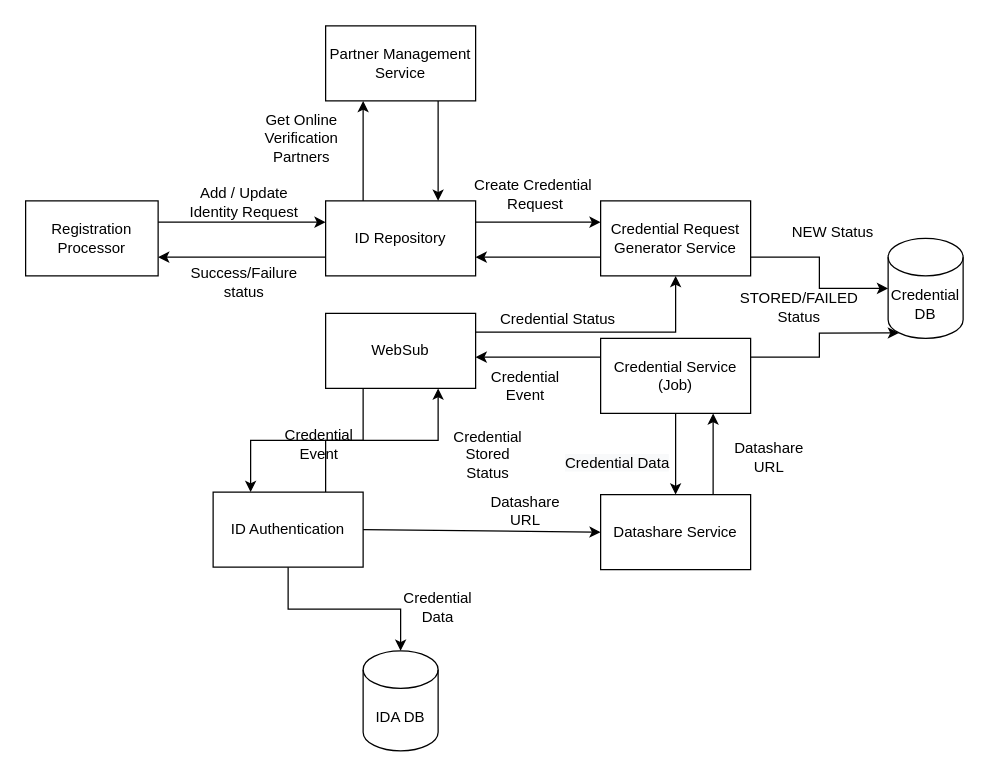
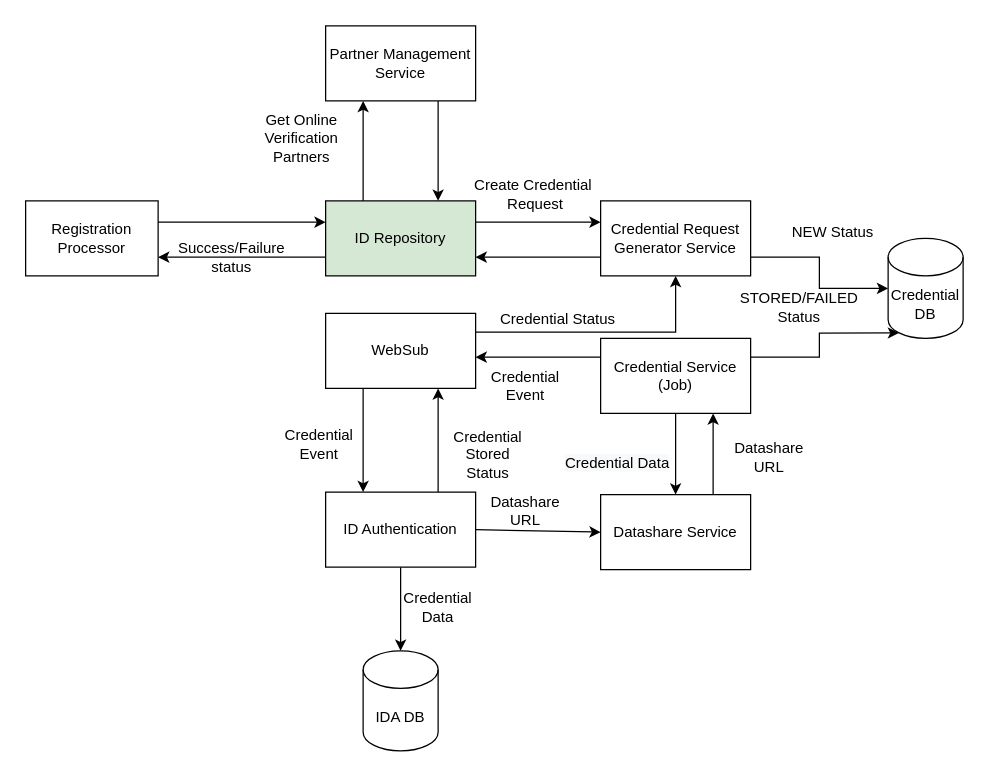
  <mxCell id="0" />
  <mxCell id="1" parent="0" />
  <mxCell id="2" style="edgeStyle=orthogonalEdgeStyle;rounded=0;orthogonalLoop=1;jettySize=auto;html=1;exitX=0.25;exitY=1;exitDx=0;exitDy=0;entryX=0.25;entryY=0;entryDx=0;entryDy=0;" parent="1" source="4" target="20" edge="1"><mxGeometry relative="1" as="geometry" /></mxCell>
  <mxCell id="3" style="edgeStyle=orthogonalEdgeStyle;rounded=0;orthogonalLoop=1;jettySize=auto;html=1;exitX=1;exitY=0.25;exitDx=0;exitDy=0;" parent="1" source="4" target="13" edge="1"><mxGeometry relative="1" as="geometry" /></mxCell>
  <mxCell id="4" value="WebSub" style="rounded=0;whiteSpace=wrap;html=1;" parent="1" vertex="1"><mxGeometry x="260" y="250" width="120" height="60" as="geometry" /></mxCell>
  <mxCell id="5" value="Registration Processor" style="rounded=0;whiteSpace=wrap;html=1;" parent="1" vertex="1"><mxGeometry x="20" y="160" width="106" height="60" as="geometry" /></mxCell>
  <mxCell id="6" style="edgeStyle=orthogonalEdgeStyle;rounded=0;orthogonalLoop=1;jettySize=auto;html=1;exitX=1;exitY=0.5;exitDx=0;exitDy=0;" parent="1" edge="1"><mxGeometry relative="1" as="geometry"><mxPoint x="380" y="177" as="sourcePoint" /><mxPoint x="480" y="177" as="targetPoint" /></mxGeometry></mxCell>
  <mxCell id="7" style="edgeStyle=orthogonalEdgeStyle;rounded=0;orthogonalLoop=1;jettySize=auto;html=1;exitX=0.25;exitY=0;exitDx=0;exitDy=0;entryX=0.25;entryY=1;entryDx=0;entryDy=0;" parent="1" source="9" target="23" edge="1"><mxGeometry relative="1" as="geometry" /></mxCell>
  <mxCell id="8" style="edgeStyle=orthogonalEdgeStyle;rounded=0;orthogonalLoop=1;jettySize=auto;html=1;exitX=0;exitY=0.75;exitDx=0;exitDy=0;entryX=1;entryY=0.75;entryDx=0;entryDy=0;" parent="1" source="9" target="5" edge="1"><mxGeometry relative="1" as="geometry" /></mxCell>
- <mxCell id="9" value="ID Repository" style="rounded=0;whiteSpace=wrap;html=1;" parent="1" vertex="1"><mxGeometry x="260" y="160" width="120" height="60" as="geometry" /></mxCell>
+ <mxCell id="9" value="ID Repository" style="rounded=0;whiteSpace=wrap;html=1;fillColor=#d5e8d4;" parent="1" vertex="1"><mxGeometry x="260" y="160" width="120" height="60" as="geometry" /></mxCell>
  <mxCell id="10" value="" style="endArrow=classic;html=1;rounded=0;exitX=1;exitY=0.5;exitDx=0;exitDy=0;" parent="1" edge="1"><mxGeometry width="50" height="50" relative="1" as="geometry"><mxPoint x="126" y="177" as="sourcePoint" /><mxPoint x="260" y="177" as="targetPoint" /></mxGeometry></mxCell>
  <mxCell id="11" style="edgeStyle=orthogonalEdgeStyle;rounded=0;orthogonalLoop=1;jettySize=auto;html=1;exitX=0;exitY=0.75;exitDx=0;exitDy=0;entryX=1;entryY=0.75;entryDx=0;entryDy=0;" parent="1" source="13" target="9" edge="1"><mxGeometry relative="1" as="geometry" /></mxCell>
  <mxCell id="12" style="edgeStyle=orthogonalEdgeStyle;rounded=0;orthogonalLoop=1;jettySize=auto;html=1;exitX=1;exitY=0.75;exitDx=0;exitDy=0;" parent="1" source="13" target="28" edge="1"><mxGeometry relative="1" as="geometry" /></mxCell>
  <mxCell id="13" value="Credential Request Generator Service" style="rounded=0;whiteSpace=wrap;html=1;" parent="1" vertex="1"><mxGeometry x="480" y="160" width="120" height="60" as="geometry" /></mxCell>
  <mxCell id="14" style="edgeStyle=orthogonalEdgeStyle;rounded=0;orthogonalLoop=1;jettySize=auto;html=1;exitX=1;exitY=0.25;exitDx=0;exitDy=0;entryX=0.145;entryY=1;entryDx=0;entryDy=-4.35;entryPerimeter=0;" parent="1" source="17" target="28" edge="1"><mxGeometry relative="1" as="geometry" /></mxCell>
  <mxCell id="15" style="edgeStyle=orthogonalEdgeStyle;rounded=0;orthogonalLoop=1;jettySize=auto;html=1;exitX=0;exitY=0.25;exitDx=0;exitDy=0;" parent="1" source="17" target="4" edge="1"><mxGeometry relative="1" as="geometry"><Array as="points"><mxPoint x="410" y="285" /><mxPoint x="410" y="285" /></Array></mxGeometry></mxCell>
  <mxCell id="16" style="edgeStyle=orthogonalEdgeStyle;rounded=0;orthogonalLoop=1;jettySize=auto;html=1;exitX=0.5;exitY=1;exitDx=0;exitDy=0;entryX=0.5;entryY=0;entryDx=0;entryDy=0;" parent="1" source="17" target="34" edge="1"><mxGeometry relative="1" as="geometry" /></mxCell>
  <mxCell id="17" value="Credential Service (Job)" style="rounded=0;whiteSpace=wrap;html=1;" parent="1" vertex="1"><mxGeometry x="480" y="270" width="120" height="60" as="geometry" /></mxCell>
  <mxCell id="18" style="edgeStyle=orthogonalEdgeStyle;rounded=0;orthogonalLoop=1;jettySize=auto;html=1;exitX=0.75;exitY=0;exitDx=0;exitDy=0;entryX=0.75;entryY=1;entryDx=0;entryDy=0;" parent="1" source="20" target="4" edge="1"><mxGeometry relative="1" as="geometry" /></mxCell>
  <mxCell id="19" style="edgeStyle=orthogonalEdgeStyle;rounded=0;orthogonalLoop=1;jettySize=auto;html=1;exitX=0.5;exitY=1;exitDx=0;exitDy=0;entryX=0.5;entryY=0;entryDx=0;entryDy=0;entryPerimeter=0;" parent="1" source="20" target="27" edge="1"><mxGeometry relative="1" as="geometry"><mxPoint x="321" y="490" as="targetPoint" /></mxGeometry></mxCell>
- <mxCell id="20" value="ID Authentication" style="rounded=0;whiteSpace=wrap;html=1;" parent="1" vertex="1"><mxGeometry x="170" y="393" width="120" height="60" as="geometry" /></mxCell>
- <mxCell id="21" value="Add / Update Identity Request" style="text;html=1;strokeColor=none;fillColor=none;align=center;verticalAlign=middle;whiteSpace=wrap;rounded=0;" parent="1" vertex="1"><mxGeometry x="150" y="146" width="90" height="30" as="geometry" /></mxCell>
+ <mxCell id="20" value="ID Authentication" style="rounded=0;whiteSpace=wrap;html=1;" parent="1" vertex="1"><mxGeometry x="260" y="393" width="120" height="60" as="geometry" /></mxCell>
  <mxCell id="22" style="edgeStyle=orthogonalEdgeStyle;rounded=0;orthogonalLoop=1;jettySize=auto;html=1;exitX=0.75;exitY=1;exitDx=0;exitDy=0;entryX=0.75;entryY=0;entryDx=0;entryDy=0;" parent="1" source="23" target="9" edge="1"><mxGeometry relative="1" as="geometry" /></mxCell>
  <mxCell id="23" value="Partner Management Service" style="rounded=0;whiteSpace=wrap;html=1;" parent="1" vertex="1"><mxGeometry x="260" y="20" width="120" height="60" as="geometry" /></mxCell>
  <mxCell id="24" value="Get Online Verification Partners" style="text;html=1;strokeColor=none;fillColor=none;align=center;verticalAlign=middle;whiteSpace=wrap;rounded=0;" parent="1" vertex="1"><mxGeometry x="191" y="95" width="100" height="30" as="geometry" /></mxCell>
- <mxCell id="25" value="Success/Failure&lt;br&gt;status" style="text;html=1;strokeColor=none;fillColor=none;align=center;verticalAlign=middle;whiteSpace=wrap;rounded=0;" parent="1" vertex="1"><mxGeometry x="165" y="210" width="60" height="30" as="geometry" /></mxCell>
+ <mxCell id="25" value="Success/Failure&lt;br&gt;status" style="text;html=1;strokeColor=none;fillColor=none;align=center;verticalAlign=middle;whiteSpace=wrap;rounded=0;" parent="1" vertex="1"><mxGeometry x="155" y="190" width="60" height="30" as="geometry" /></mxCell>
  <mxCell id="26" value="Create Credential&amp;nbsp;&lt;br&gt;Request" style="text;html=1;strokeColor=none;fillColor=none;align=center;verticalAlign=middle;whiteSpace=wrap;rounded=0;" parent="1" vertex="1"><mxGeometry x="370" y="140" width="116" height="30" as="geometry" /></mxCell>
  <mxCell id="27" value="IDA DB" style="shape=cylinder3;whiteSpace=wrap;html=1;boundedLbl=1;backgroundOutline=1;size=15;" parent="1" vertex="1"><mxGeometry x="290" y="520" width="60" height="80" as="geometry" /></mxCell>
  <mxCell id="28" value="Credential DB" style="shape=cylinder3;whiteSpace=wrap;html=1;boundedLbl=1;backgroundOutline=1;size=15;" parent="1" vertex="1"><mxGeometry x="710" y="190" width="60" height="80" as="geometry" /></mxCell>
  <mxCell id="29" value="Credential Event" style="text;html=1;strokeColor=none;fillColor=none;align=center;verticalAlign=middle;whiteSpace=wrap;rounded=0;" parent="1" vertex="1"><mxGeometry x="390" y="293" width="60" height="30" as="geometry" /></mxCell>
  <mxCell id="30" value="Credential Event" style="text;html=1;strokeColor=none;fillColor=none;align=center;verticalAlign=middle;whiteSpace=wrap;rounded=0;" parent="1" vertex="1"><mxGeometry x="225" y="340" width="60" height="30" as="geometry" /></mxCell>
  <mxCell id="31" value="Credential Data" style="text;html=1;strokeColor=none;fillColor=none;align=center;verticalAlign=middle;whiteSpace=wrap;rounded=0;" parent="1" vertex="1"><mxGeometry x="320" y="470" width="60" height="30" as="geometry" /></mxCell>
  <mxCell id="32" value="Credential Stored Status" style="text;html=1;strokeColor=none;fillColor=none;align=center;verticalAlign=middle;whiteSpace=wrap;rounded=0;" parent="1" vertex="1"><mxGeometry x="360" y="348" width="60" height="30" as="geometry" /></mxCell>
  <mxCell id="33" style="edgeStyle=orthogonalEdgeStyle;rounded=0;orthogonalLoop=1;jettySize=auto;html=1;exitX=0.75;exitY=0;exitDx=0;exitDy=0;entryX=0.75;entryY=1;entryDx=0;entryDy=0;" parent="1" source="34" target="17" edge="1"><mxGeometry relative="1" as="geometry" /></mxCell>
  <mxCell id="34" value="Datashare Service" style="rounded=0;whiteSpace=wrap;html=1;" parent="1" vertex="1"><mxGeometry x="480" y="395" width="120" height="60" as="geometry" /></mxCell>
  <mxCell id="35" value="&lt;span style=&quot;color: rgb(0, 0, 0); font-family: helvetica; font-size: 12px; font-style: normal; font-weight: 400; letter-spacing: normal; text-align: center; text-indent: 0px; text-transform: none; word-spacing: 0px; background-color: rgb(248, 249, 250); display: inline; float: none;&quot;&gt;Credential Data&lt;/span&gt;" style="text;whiteSpace=wrap;html=1;" parent="1" vertex="1"><mxGeometry x="450" y="356" width="110" height="30" as="geometry" /></mxCell>
  <mxCell id="36" value="Datashare URL" style="text;html=1;strokeColor=none;fillColor=none;align=center;verticalAlign=middle;whiteSpace=wrap;rounded=0;" parent="1" vertex="1"><mxGeometry x="580" y="350" width="70" height="30" as="geometry" /></mxCell>
  <mxCell id="37" value="Datashare URL" style="text;html=1;strokeColor=none;fillColor=none;align=center;verticalAlign=middle;whiteSpace=wrap;rounded=0;" parent="1" vertex="1"><mxGeometry x="380" y="395" width="80" height="25" as="geometry" /></mxCell>
  <mxCell id="38" value="Credential Status" style="text;html=1;strokeColor=none;fillColor=none;align=center;verticalAlign=middle;whiteSpace=wrap;rounded=0;" parent="1" vertex="1"><mxGeometry x="390" y="240" width="112" height="30" as="geometry" /></mxCell>
  <mxCell id="39" value="NEW Status" style="text;html=1;strokeColor=none;fillColor=none;align=center;verticalAlign=middle;whiteSpace=wrap;rounded=0;" parent="1" vertex="1"><mxGeometry x="610" y="170" width="112" height="30" as="geometry" /></mxCell>
  <mxCell id="40" value="STORED/FAILED Status" style="text;html=1;strokeColor=none;fillColor=none;align=center;verticalAlign=middle;whiteSpace=wrap;rounded=0;" parent="1" vertex="1"><mxGeometry x="583" y="230" width="112" height="30" as="geometry" /></mxCell>
  <mxCell id="41" value="" style="endArrow=classic;html=1;rounded=0;entryX=0;entryY=0.5;entryDx=0;entryDy=0;exitX=1;exitY=0.5;exitDx=0;exitDy=0;" edge="1" parent="1" source="20" target="34"><mxGeometry width="50" height="50" relative="1" as="geometry"><mxPoint x="350" y="370" as="sourcePoint" /><mxPoint x="400" y="320" as="targetPoint" /></mxGeometry></mxCell>
